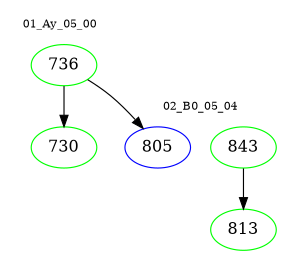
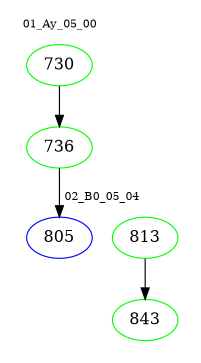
  digraph {
    node [color=green]
    edge [color=black]
    n1 [label=736]
    n2 [label=730]
    n3 [label=813]
    n4 [label=843]
    n5 [color=blue label=805]
    subgraph cluster_1 {
      color=white
      fontsize=10
      label="01_Ay_05_00"
      n1
      n2
    }
    subgraph cluster_2 {
      color=white
      fontsize=10
      label="02_B0_05_04"
      n3
      n4
      n5
    }
-   n1 -> n2
+   n2 -> n1
    n1 -> n5
-   n4 -> n3
+   n3 -> n4
  }
